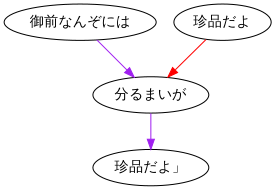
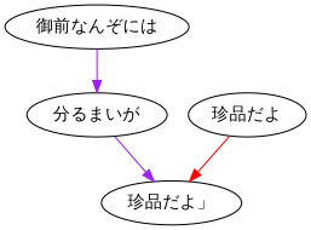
  digraph {
    edge [color=purple]
    n1 [label="御前なんぞには"]
    n2 [label="分るまいが"]
    n3 [label="珍品だよ」"]
    n4 [label="珍品だよ"]
    n1 -> n2
    n2 -> n3
-   n4 -> n2 [color=red]
+   n4 -> n3 [color=red]
  }
